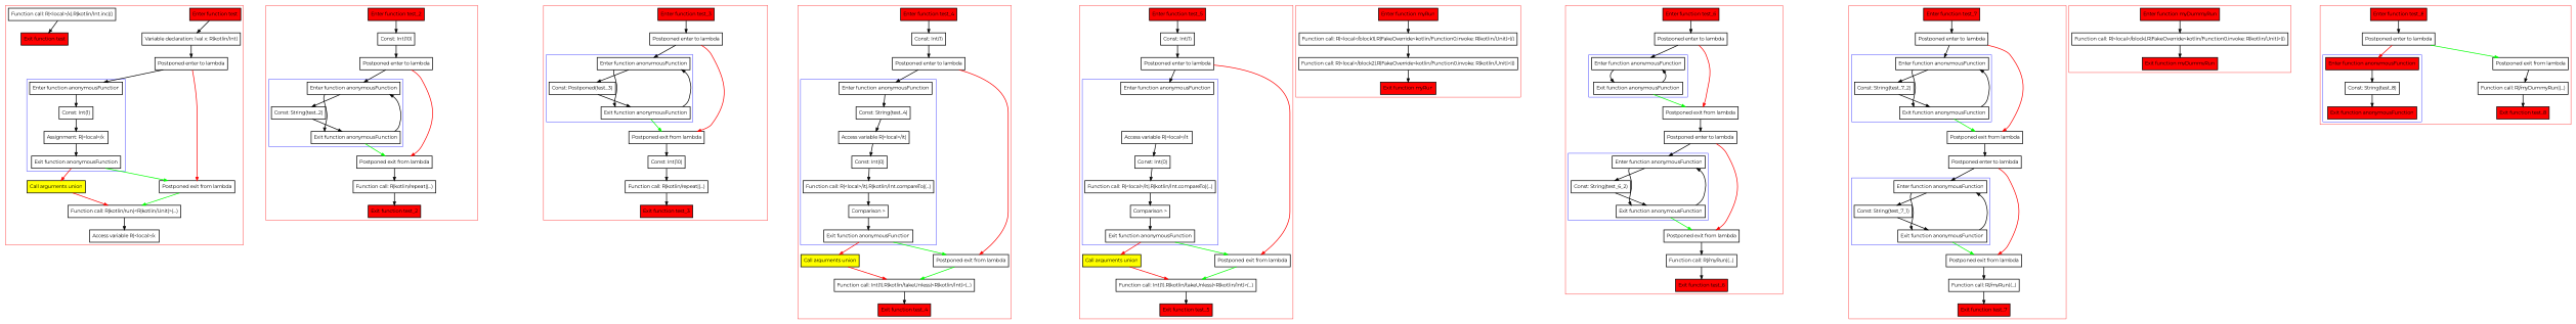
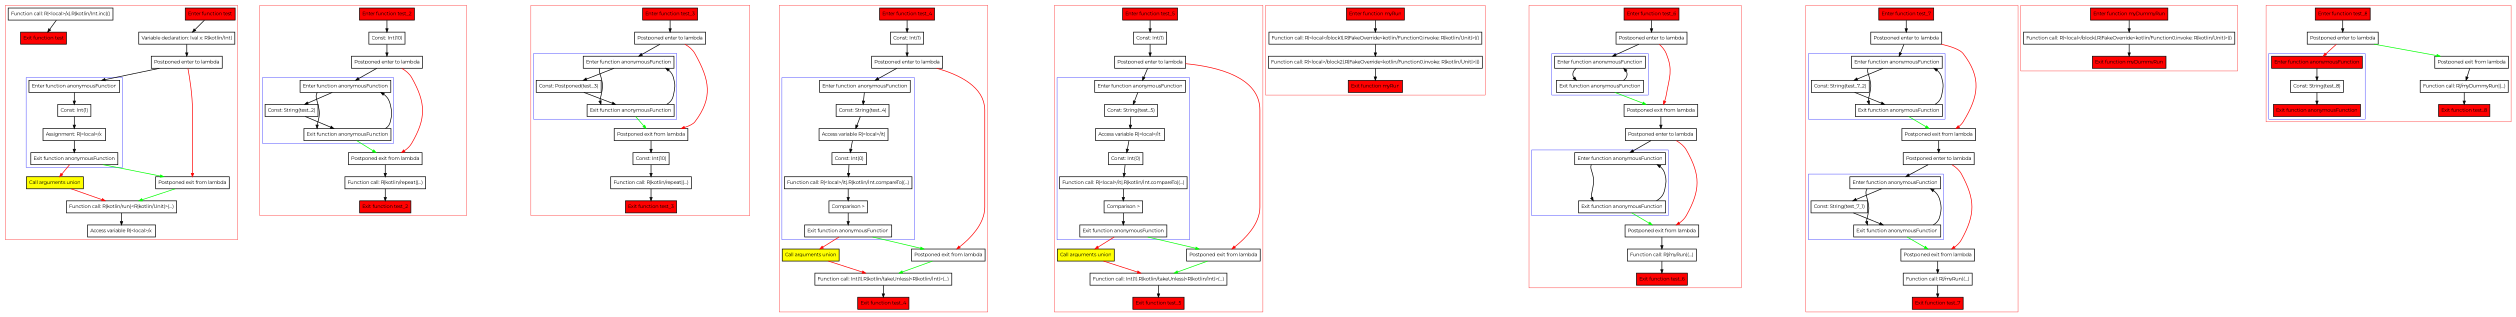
  digraph {
    fontname=Montserrat
    nodesep=3
    node [fontname=Montserrat penwidth=2 shape=box]
    edge [fontname=Montserrat penwidth=2]
    n1 [label="Enter function anonymousFunction"]
    n2 [label="Const: Int(1)"]
    n3 [label="Assignment: R|<local>/x|"]
    n4 [label="Exit function anonymousFunction"]
    n5 [fillcolor=red label="Enter function test" style=filled]
    n6 [label="Variable declaration: lval x: R|kotlin/Int|"]
    n7 [label="Postponed enter to lambda"]
    n8 [fillcolor=yellow label="Call arguments union" style=filled]
    n9 [label="Postponed exit from lambda"]
    n10 [label="Function call: R|kotlin/run|<R|kotlin/Unit|>(...)"]
    n11 [label="Access variable R|<local>/x|"]
    n12 [label="Function call: R|<local>/x|.R|kotlin/Int.inc|()"]
    n13 [fillcolor=red label="Exit function test" style=filled]
    n14 [label="Enter function anonymousFunction"]
    n15 [label="Const: String(test_2)"]
    n16 [label="Exit function anonymousFunction"]
    n17 [fillcolor=red label="Enter function test_2" style=filled]
    n18 [label="Const: Int(10)"]
    n19 [label="Postponed enter to lambda"]
    n20 [label="Postponed exit from lambda"]
    n21 [label="Function call: R|kotlin/repeat|(...)"]
    n22 [fillcolor=red label="Exit function test_2" style=filled]
    n23 [label="Enter function anonymousFunction"]
    n24 [label="Const: Postponed(test_3)"]
    n25 [label="Exit function anonymousFunction"]
    n26 [fillcolor=red label="Enter function test_3" style=filled]
    n27 [label="Postponed enter to lambda"]
    n28 [label="Postponed exit from lambda"]
    n29 [label="Const: Int(10)"]
    n30 [label="Function call: R|kotlin/repeat|(...)"]
    n31 [fillcolor=red label="Exit function test_3" style=filled]
    n32 [label="Enter function anonymousFunction"]
    n33 [label="Const: String(test_4)"]
    n34 [label="Access variable R|<local>/it|"]
    n35 [label="Const: Int(0)"]
    n36 [label="Function call: R|<local>/it|.R|kotlin/Int.compareTo|(...)"]
    n37 [label="Comparison >"]
    n38 [label="Exit function anonymousFunction"]
    n39 [fillcolor=red label="Enter function test_4" style=filled]
    n40 [label="Const: Int(1)"]
    n41 [label="Postponed enter to lambda"]
    n42 [fillcolor=yellow label="Call arguments union" style=filled]
    n43 [label="Postponed exit from lambda"]
    n44 [label="Function call: Int(1).R|kotlin/takeUnless|<R|kotlin/Int|>(...)"]
    n45 [fillcolor=red label="Exit function test_4" style=filled]
    n46 [label="Enter function anonymousFunction"]
+   n47 [label="Const: String(test_5)"]
    n48 [label="Access variable R|<local>/it|"]
    n49 [label="Const: Int(0)"]
    n50 [label="Function call: R|<local>/it|.R|kotlin/Int.compareTo|(...)"]
    n51 [label="Comparison >"]
    n52 [label="Exit function anonymousFunction"]
    n53 [fillcolor=red label="Enter function test_5" style=filled]
    n54 [label="Const: Int(1)"]
    n55 [label="Postponed enter to lambda"]
    n56 [fillcolor=yellow label="Call arguments union" style=filled]
    n57 [label="Postponed exit from lambda"]
    n58 [label="Function call: Int(1).R|kotlin/takeUnless|<R|kotlin/Int|>(...)"]
    n59 [fillcolor=red label="Exit function test_5" style=filled]
    n60 [fillcolor=red label="Enter function myRun" style=filled]
    n61 [label="Function call: R|<local>/block1|.R|FakeOverride<kotlin/Function0.invoke: R|kotlin/Unit|>|()"]
    n62 [label="Function call: R|<local>/block2|.R|FakeOverride<kotlin/Function0.invoke: R|kotlin/Unit|>|()"]
    n63 [fillcolor=red label="Exit function myRun" style=filled]
    n64 [label="Enter function anonymousFunction"]
    n65 [label="Exit function anonymousFunction"]
    n66 [label="Enter function anonymousFunction"]
-   n67 [label="Const: String(test_6_2)"]
    n68 [label="Exit function anonymousFunction"]
    n69 [fillcolor=red label="Enter function test_6" style=filled]
    n70 [label="Postponed enter to lambda"]
    n71 [label="Postponed exit from lambda"]
    n72 [label="Postponed enter to lambda"]
    n73 [label="Postponed exit from lambda"]
    n74 [label="Function call: R|/myRun|(...)"]
    n75 [fillcolor=red label="Exit function test_6" style=filled]
    n76 [label="Enter function anonymousFunction"]
    n77 [label="Const: String(test_7_2)"]
    n78 [label="Exit function anonymousFunction"]
    n79 [label="Enter function anonymousFunction"]
    n80 [label="Const: String(test_7_1)"]
    n81 [label="Exit function anonymousFunction"]
    n82 [fillcolor=red label="Enter function test_7" style=filled]
    n83 [label="Postponed enter to lambda"]
    n84 [label="Postponed exit from lambda"]
    n85 [label="Postponed enter to lambda"]
    n86 [label="Postponed exit from lambda"]
    n87 [label="Function call: R|/myRun|(...)"]
    n88 [fillcolor=red label="Exit function test_7" style=filled]
    n89 [fillcolor=red label="Enter function myDummyRun" style=filled]
    n90 [label="Function call: R|<local>/block|.R|FakeOverride<kotlin/Function0.invoke: R|kotlin/Unit|>|()"]
    n91 [fillcolor=red label="Exit function myDummyRun" style=filled]
    n92 [fillcolor=red label="Enter function anonymousFunction" style=filled]
    n93 [label="Const: String(test_8)"]
    n94 [fillcolor=red label="Exit function anonymousFunction" style=filled]
    n95 [fillcolor=red label="Enter function test_8" style=filled]
    n96 [label="Postponed enter to lambda"]
    n97 [label="Postponed exit from lambda"]
    n98 [label="Function call: R|/myDummyRun|(...)"]
    n99 [fillcolor=red label="Exit function test_8" style=filled]
    subgraph cluster_1 {
      color=red
      n5
      n6
      n7
      n8
      n9
      n10
      n11
      n12
      n13
      subgraph cluster_2 {
        color=blue
        n1
        n2
        n3
        n4
      }
    }
    subgraph cluster_3 {
      color=red
      n17
      n18
      n19
      n20
      n21
      n22
      subgraph cluster_4 {
        color=blue
        n14
        n15
        n16
      }
    }
    subgraph cluster_5 {
      color=red
      n26
      n27
      n28
      n29
      n30
      n31
      subgraph cluster_6 {
        color=blue
        n23
        n24
        n25
      }
    }
    subgraph cluster_7 {
      color=red
      n39
      n40
      n41
      n42
      n43
      n44
      n45
      subgraph cluster_8 {
        color=blue
        n32
        n33
        n34
        n35
        n36
        n37
        n38
      }
    }
    subgraph cluster_9 {
      color=red
      n53
      n54
      n55
      n56
      n57
      n58
      n59
      subgraph cluster_10 {
        color=blue
        n46
+       n47
        n48
        n49
        n50
        n51
        n52
      }
    }
    subgraph cluster_11 {
      color=red
      n60
      n61
      n62
      n63
    }
    subgraph cluster_12 {
      color=red
      n69
      n70
      n71
      n72
      n73
      n74
      n75
      subgraph cluster_13 {
        color=blue
        n64
        n65
      }
      subgraph cluster_14 {
        color=blue
        n66
-       n67
        n68
      }
    }
    subgraph cluster_15 {
      color=red
      n82
      n83
      n84
      n85
      n86
      n87
      n88
      subgraph cluster_16 {
        color=blue
        n76
        n77
        n78
      }
      subgraph cluster_17 {
        color=blue
        n79
        n80
        n81
      }
    }
    subgraph cluster_18 {
      color=red
      n89
      n90
      n91
    }
    subgraph cluster_19 {
      color=red
      n95
      n96
      n97
      n98
      n99
      subgraph cluster_20 {
        color=blue
        n92
        n93
        n94
      }
    }
    n1 -> n2
    n2 -> n3
    n3 -> n4
    n4 -> n8 [color=red]
    n4 -> n9 [color=green]
    n5 -> n6
    n6 -> n7
    n7 -> n1
    n7 -> n9 [color=red]
    n8 -> n10 [color=red]
    n9 -> n10 [color=green]
    n10 -> n11
    n12 -> n13
    n14 -> n15
    n14 -> n16
    n15 -> n16
    n16 -> n14
    n16 -> n20 [color=green]
    n17 -> n18
    n18 -> n19
    n19 -> n14
    n19 -> n20 [color=red]
    n20 -> n21
    n21 -> n22
    n23 -> n24
    n23 -> n25
    n24 -> n25
    n25 -> n23
    n25 -> n28 [color=green]
    n26 -> n27
    n27 -> n23
    n27 -> n28 [color=red]
    n28 -> n29
    n29 -> n30
    n30 -> n31
    n32 -> n33
    n33 -> n34
    n34 -> n35
    n35 -> n36
    n36 -> n37
    n37 -> n38
    n38 -> n42 [color=red]
    n38 -> n43 [color=green]
    n39 -> n40
    n40 -> n41
    n41 -> n32
    n41 -> n43 [color=red]
    n42 -> n44 [color=red]
    n43 -> n44 [color=green]
    n44 -> n45
+   n46 -> n47
+   n47 -> n48
    n48 -> n49
    n49 -> n50
    n50 -> n51
    n51 -> n52
    n52 -> n56 [color=red]
    n52 -> n57 [color=green]
    n53 -> n54
    n54 -> n55
    n55 -> n46
    n55 -> n57 [color=red]
    n56 -> n58 [color=red]
    n57 -> n58 [color=green]
    n58 -> n59
    n60 -> n61
    n61 -> n62
    n62 -> n63
    n64 -> n65
    n65 -> n64
    n65 -> n71 [color=green]
-   n66 -> n67
    n66 -> n68
-   n67 -> n68
    n68 -> n66
    n68 -> n73 [color=green]
    n69 -> n70
    n70 -> n64
    n70 -> n71 [color=red]
    n71 -> n72
    n72 -> n66
    n72 -> n73 [color=red]
    n73 -> n74
    n74 -> n75
    n76 -> n77
    n76 -> n78
    n77 -> n78
    n78 -> n76
    n78 -> n84 [color=green]
    n79 -> n80
    n79 -> n81
    n80 -> n81
    n81 -> n79
    n81 -> n86 [color=green]
    n82 -> n83
    n83 -> n76
    n83 -> n84 [color=red]
    n84 -> n85
    n85 -> n79
    n85 -> n86 [color=red]
    n86 -> n87
    n87 -> n88
    n89 -> n90
    n90 -> n91
    n92 -> n93
    n93 -> n94
    n95 -> n96
    n96 -> n92 [color=red]
    n96 -> n97 [color=green]
    n97 -> n98
    n98 -> n99
  }
